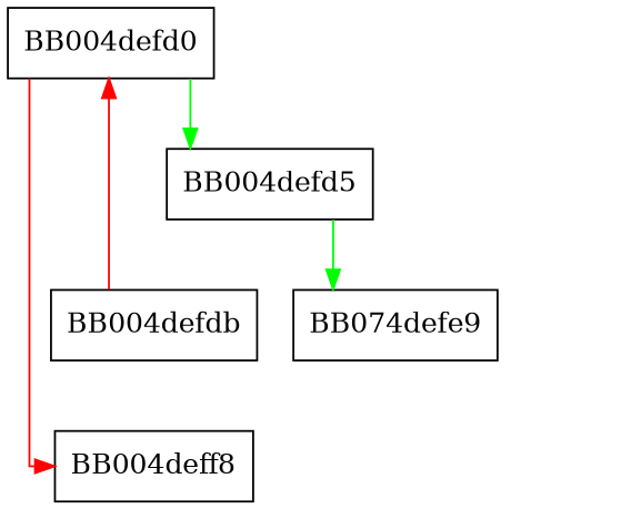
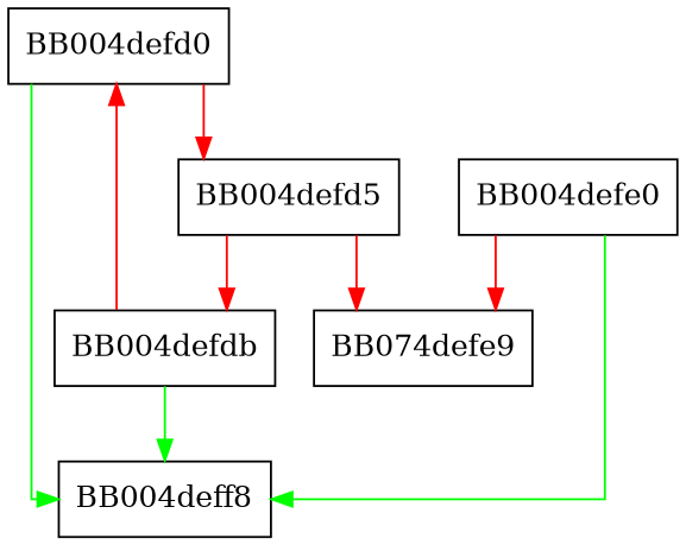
  digraph {
    splines=ortho
    node [shape=box]
    edge [color=green]
    BB004defd0
    BB004deff8
    BB004defd5
    n4 [label=BB074defe9]
    BB004defdb
-   BB004defd0 -> BB004deff8 [color=red]
-   BB004defd0 -> BB004defd5
-   BB004defd5 -> n4
+   BB004defe0
+   BB004defd0 -> BB004deff8
+   BB004defd0 -> BB004defd5 [color=red]
+   BB004defd5 -> n4 [color=red]
+   BB004defd5 -> BB004defdb [color=red]
    BB004defdb -> BB004defd0 [color=red]
+   BB004defdb -> BB004deff8
+   BB004defe0 -> BB004deff8
+   BB004defe0 -> n4 [color=red]
  }
